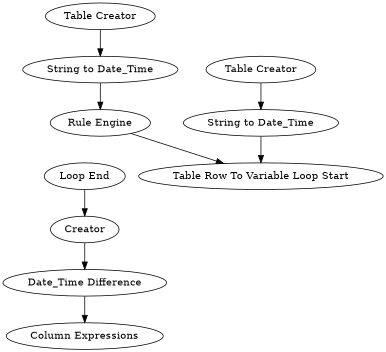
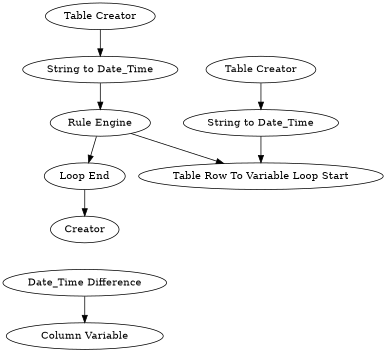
  digraph {
    rankdir=TB
    n1 [label="Table Row To Variable Loop Start"]
    n2 [label="Rule Engine"]
    n3 [label="Loop End"]
    n4 [label=Creator]
    n5 [label="Table Creator"]
    n6 [label="String to Date_Time"]
    n7 [label="Date_Time Difference"]
-   n8 [label="Column Expressions"]
+   n8 [label="Column Variable"]
    n9 [label="String to Date_Time"]
    n10 [label="Table Creator"]
    n2 -> n1
+   n2 -> n3
    n3 -> n4
-   n4 -> n7
    n5 -> n6
    n6 -> n2
    n7 -> n8
    n9 -> n1
    n10 -> n9
  }
